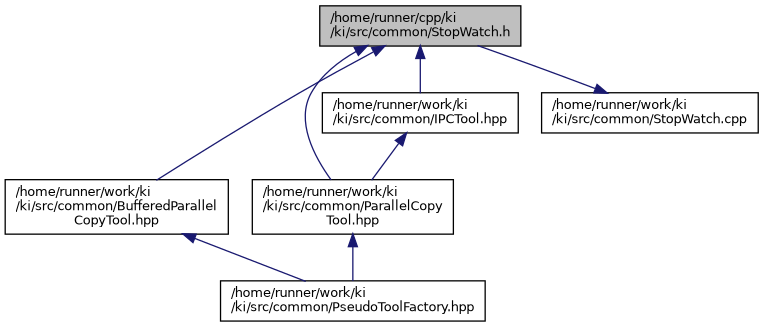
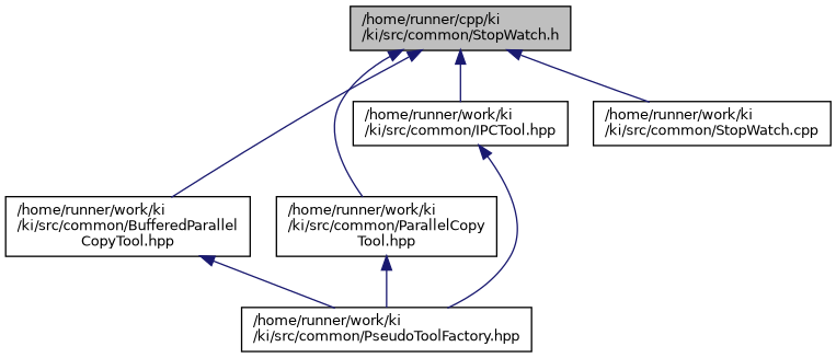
  digraph {
    node [color=black fillcolor=white fontname=Helvetica fontsize=10 shape=record style=filled]
    edge [color=midnightblue dir=back fontname=Helvetica fontsize=10 labelfontname=Helvetica labelfontsize=10 style=solid]
    n1 [fillcolor=grey75 fontcolor=black height=0.2 label="/home/runner/cpp/ki\l/ki/src/common/StopWatch.h" width=0.4]
    n2 [height=0.2 label="/home/runner/work/ki\l/ki/src/common/BufferedParallel\lCopyTool.hpp" width=0.4]
    n3 [height=0.2 label="/home/runner/work/ki\l/ki/src/common/IPCTool.hpp" width=0.4]
    n4 [height=0.2 label="/home/runner/work/ki\l/ki/src/common/ParallelCopy\lTool.hpp" width=0.4]
    n5 [height=0.2 label="/home/runner/work/ki\l/ki/src/common/StopWatch.cpp" width=0.4]
    n6 [height=0.2 label="/home/runner/work/ki\l/ki/src/common/PseudoToolFactory.hpp" width=0.4]
    n1 -> n2
    n1 -> n3
    n1 -> n4
-   n5 -> n1
+   n1 -> n5
    n2 -> n6
-   n3 -> n4
+   n3 -> n6
    n4 -> n6
  }
